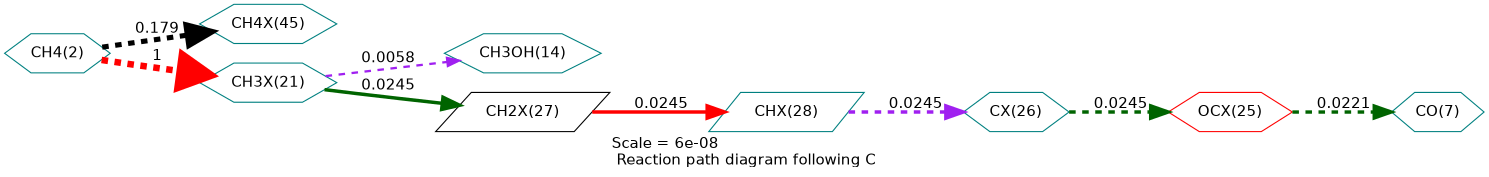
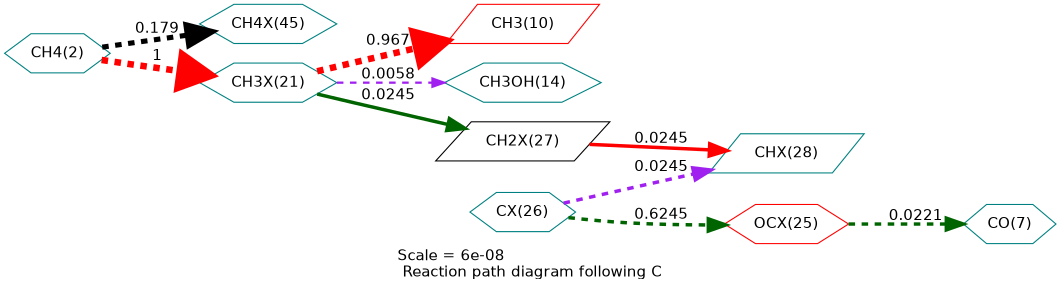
  digraph {
    fontname=Helvetica
    label="Scale = 6e-08\l Reaction path diagram following C"
    rankdir=LR
    node [color=teal fontname=Helvetica shape=hexagon]
    edge [arrowsize=1.6 color=red fontname=Helvetica penwidth=3.2 style=dashed]
    n1 [label="CH4(2)"]
    n2 [label="CH4X(45)"]
    n3 [label="CH3X(21)"]
+   n4 [color=red label="CH3(10)" shape=parallelogram]
    n5 [label="CH3OH(14)"]
    n6 [color=black label="CH2X(27)" shape=parallelogram]
    n7 [label="CHX(28)" shape=parallelogram]
    n8 [label="CX(26)"]
    n9 [color=red label="OCX(25)"]
    n10 [label="CO(7)"]
    n1 -> n2 [arrowsize=2.35 color=black label=" 0.179" penwidth=4.7]
    n1 -> n3 [arrowsize=3 label=" 1" penwidth=6]
+   n3 -> n4 [arrowsize=2.99 label=" 0.967" penwidth=5.97]
    n3 -> n5 [arrowsize=1.06 color=purple label=" 0.0058" penwidth=2.11]
    n3 -> n6 [color=darkgreen label=" 0.0245" style=solid]
    n6 -> n7 [label=" 0.0245" style=solid]
-   n7 -> n8 [color=purple label=" 0.0245"]
-   n8 -> n9 [color=darkgreen label=" 0.0245"]
+   n8 -> n7 [color=purple label=" 0.0245"]
+   n8 -> n9 [color=darkgreen label=" 0.6245"]
    n9 -> n10 [arrowsize=1.56 color=darkgreen label=" 0.0221" penwidth=3.12]
  }
